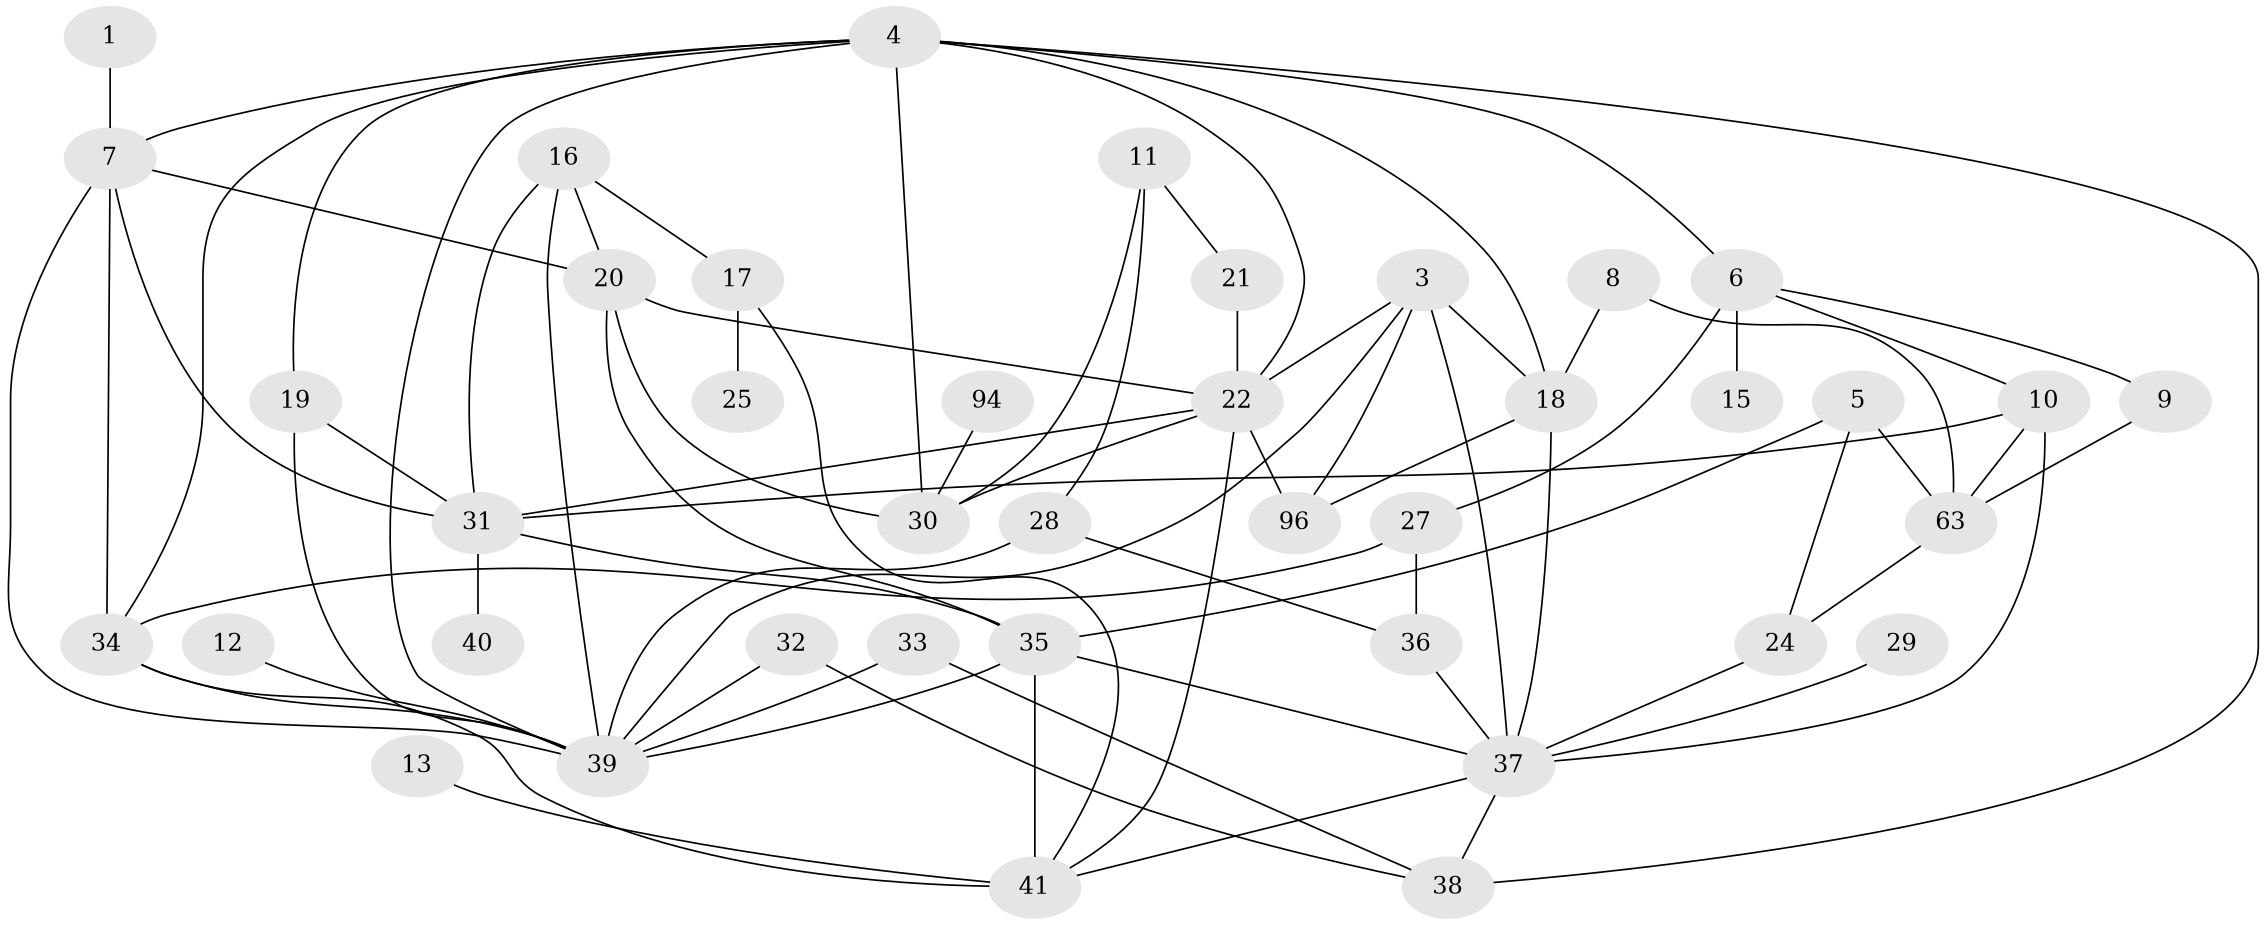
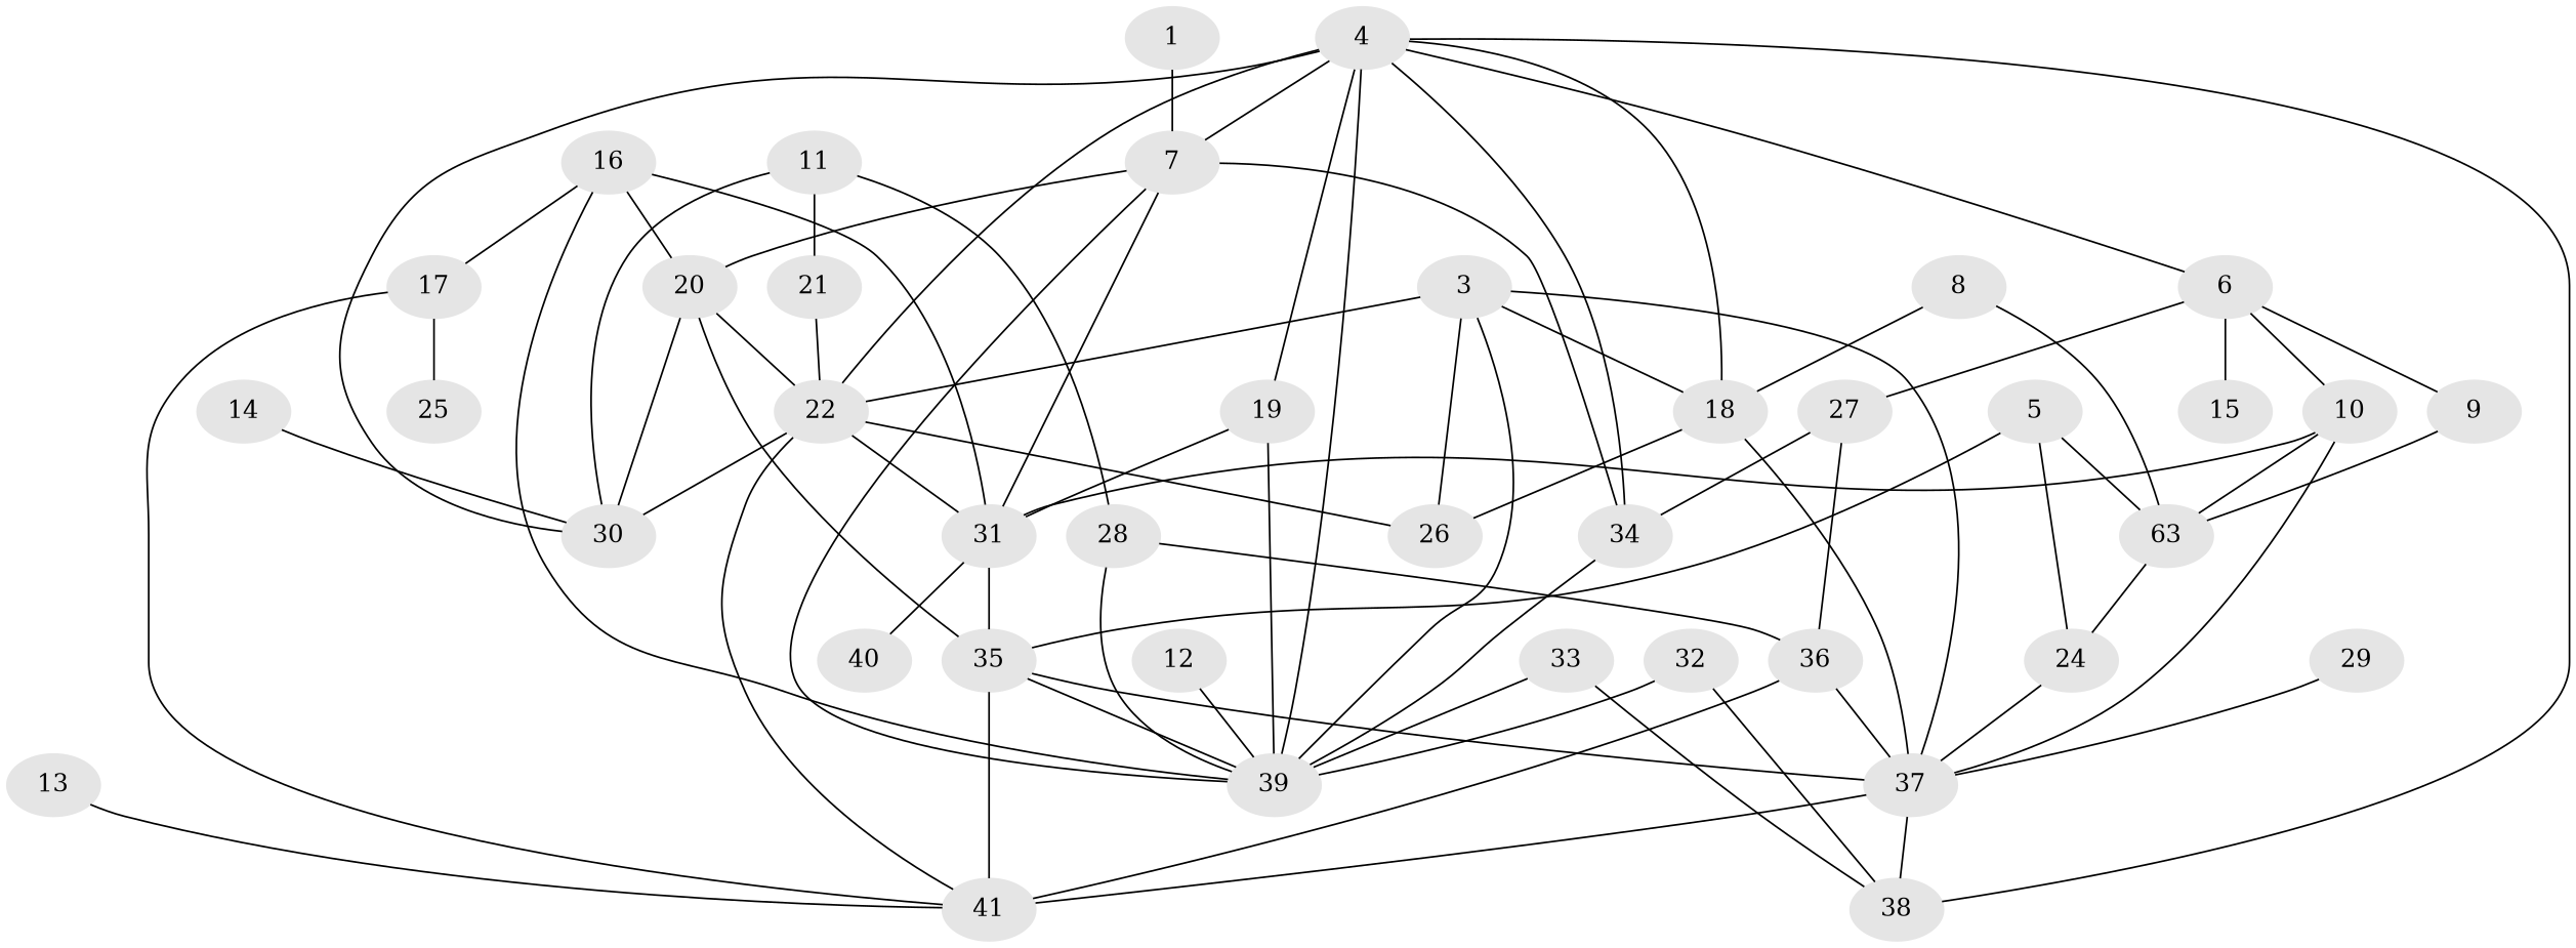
  graph {
    node [color=gray90 style=filled]
    edge [weight=1.0]
    1
    7
    39
    34
    20
    31
    3
    18
    22
-   26 [label=96]
+   26
    37
    30
    41
    38
    4
    6
    19
    9
    10
    15
    27
    n22 [label=63]
    5
    24
    35
    36
    40
    8
    11
    21
    28
    12
    13
-   14 [label=94]
+   14
    16
    17
    25
    29
    32
    33
    1 -- 7
    7 -- 39
    7 -- 34
    7 -- 20
    7 -- 31 [weight=2.0]
    34 -- 39
    20 -- 22
    20 -- 30
    20 -- 35
    31 -- 35
    31 -- 40
    3 -- 39
    3 -- 18
    3 -- 22
    3 -- 26
    3 -- 37
    18 -- 26
    18 -- 37
    22 -- 31
    22 -- 26
    22 -- 30 [weight=2.0]
    22 -- 41
    37 -- 41
    37 -- 38
    4 -- 7
    4 -- 39
    4 -- 34
    4 -- 18
    4 -- 22
    4 -- 30
    4 -- 38
    4 -- 6
    4 -- 19
    6 -- 9
    6 -- 10
    6 -- 15
    6 -- 27
    19 -- 39
    19 -- 31
    9 -- n22
    10 -- 31
    10 -- 37
    10 -- n22
    27 -- 34
    27 -- 36
    n22 -- 24
    5 -- n22
    5 -- 24
    5 -- 35
    24 -- 37
    35 -- 39
    35 -- 37
    35 -- 41
    36 -- 37
-   34 -- 41 [weight=2.0]
+   36 -- 41 [weight=2.0]
    8 -- 18
    8 -- n22
    11 -- 30
    11 -- 21
    11 -- 28
    21 -- 22
    28 -- 39
    28 -- 36
    12 -- 39
    13 -- 41
    14 -- 30
    16 -- 39
    16 -- 20
    16 -- 31
    16 -- 17
    17 -- 41
    17 -- 25
    29 -- 37
    32 -- 39
    32 -- 38
    33 -- 39
    33 -- 38
  }
